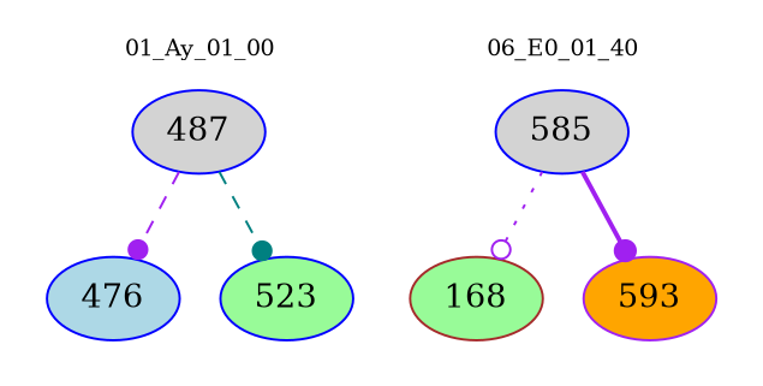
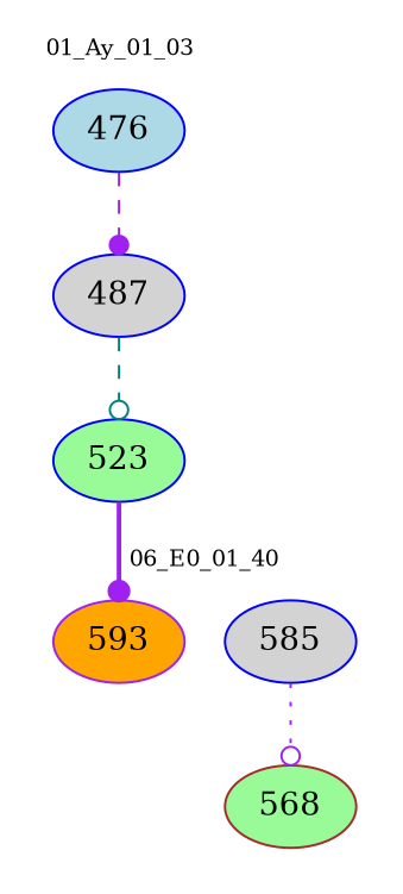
  digraph {
    node [color=blue fillcolor=lightgrey style=filled]
    edge [arrowhead=dot color=purple style=dashed]
    n1 [label=487]
    n2 [fillcolor=lightblue label=476]
    n3 [fillcolor=palegreen label=523]
    n4 [label=585]
-   n5 [color=brown fillcolor=palegreen label=168]
+   n5 [color=brown fillcolor=palegreen label=568]
    n6 [color=purple fillcolor=orange label=593]
    subgraph cluster_1 {
      color=white
      fontsize=10
-     label="01_Ay_01_00"
+     label="01_Ay_01_03"
      n1
      n2
      n3
    }
    subgraph cluster_2 {
      color=white
      fontsize=10
      label="06_E0_01_40"
      n4
      n5
      n6
    }
-   n1 -> n2
-   n1 -> n3 [color=teal]
+   n2 -> n1
+   n1 -> n3 [arrowhead=odot color=teal]
    n4 -> n5 [arrowhead=odot style=dotted]
-   n4 -> n6 [style=bold]
+   n3 -> n6 [style=bold]
  }
